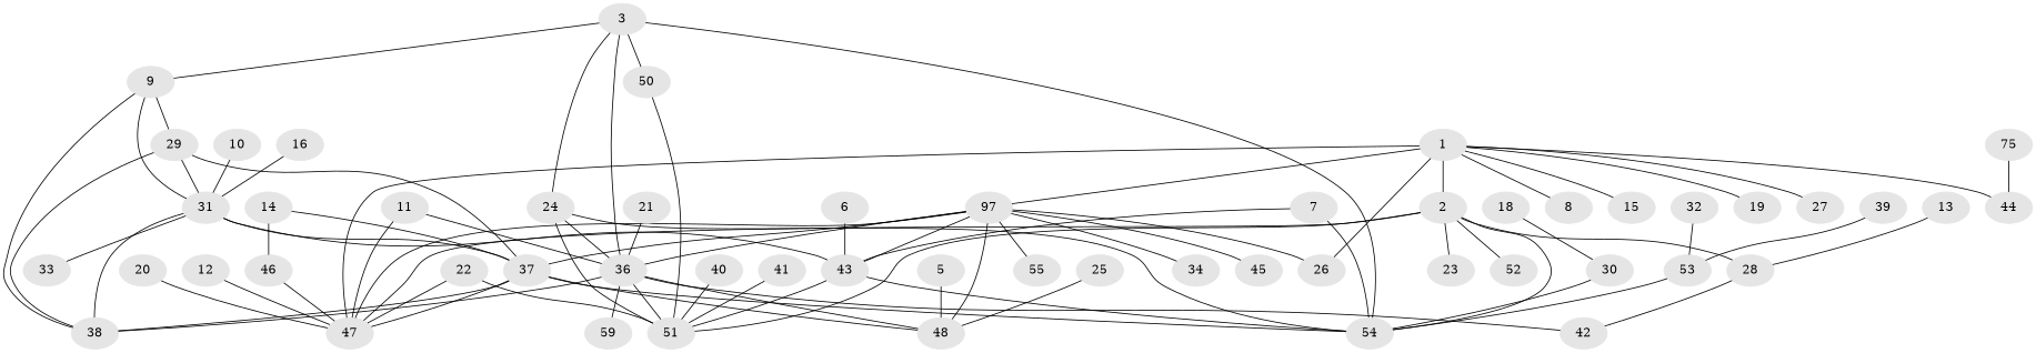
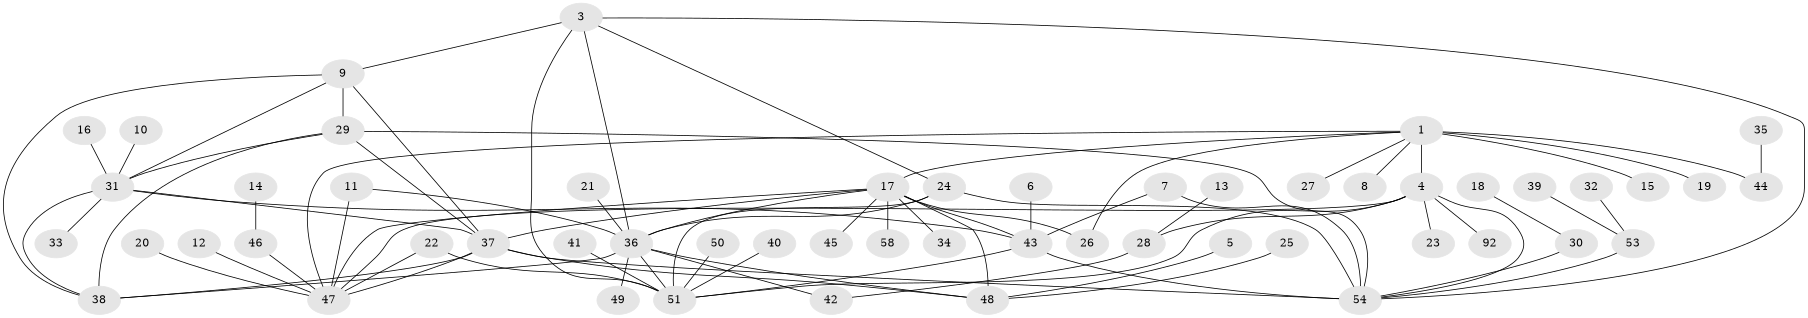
  graph {
    node [color=gray90 style=filled]
    edge [weight=1.0]
    1
-   2
+   2 [label=4]
    8
    15
-   17 [label=97]
+   17
    19
    26
    27
    44
    47
    23
    28
    51
-   52
+   52 [label=92]
    54
    36
    48
    43
    37
    34
    45
-   55
+   55 [label=58]
    42
    3
    9
    24
    29
    31
    38
-   49 [label=59]
+   49
    5
    6
    7
    33
    10
    11
    12
    13
    14
    46
    16
    18
    30
    20
    21
    22
    25
    32
    53
-   35 [label=75]
+   35
    39
    40
    41
    50
    1 -- 2 [weight=4.0]
    1 -- 8
    1 -- 15
    1 -- 17
    1 -- 19
    1 -- 26
    1 -- 27
    1 -- 44
    1 -- 47 [weight=2.0]
    2 -- 47 [weight=2.0]
    2 -- 23
    2 -- 28
    2 -- 51
    2 -- 52
    2 -- 54
    17 -- 26
    17 -- 47
    17 -- 36
    17 -- 48 [weight=3.0]
    17 -- 43
    17 -- 37
    17 -- 34
    17 -- 45
    17 -- 55
    28 -- 42
    36 -- 51 [weight=2.0]
    36 -- 48
    36 -- 42
    36 -- 38
    36 -- 49
    43 -- 51
    43 -- 54 [weight=3.0]
    37 -- 47
    37 -- 54
    37 -- 48 [weight=3.0]
    37 -- 38
-   3 -- 50 [weight=2.0]
+   3 -- 51 [weight=2.0]
    3 -- 54
    3 -- 36
    3 -- 9
    3 -- 24
-   14 -- 37
+   9 -- 37
    9 -- 29
    9 -- 31
    9 -- 38
    24 -- 51 [weight=2.0]
    24 -- 54
    24 -- 36
+   29 -- 54
    29 -- 37
    29 -- 31
    29 -- 38
    31 -- 43
    31 -- 37 [weight=2.0]
    31 -- 38
    31 -- 33
    5 -- 48
    6 -- 43
    7 -- 54 [weight=3.0]
    7 -- 43
    10 -- 31
    11 -- 47
    11 -- 36
    12 -- 47
    13 -- 28
    14 -- 46
    46 -- 47
    16 -- 31
    18 -- 30
    30 -- 54
    20 -- 47
    21 -- 36
    22 -- 47
    22 -- 51
    25 -- 48
    32 -- 53
    53 -- 54
    35 -- 44
    39 -- 53
    40 -- 51
    41 -- 51
    50 -- 51
  }
